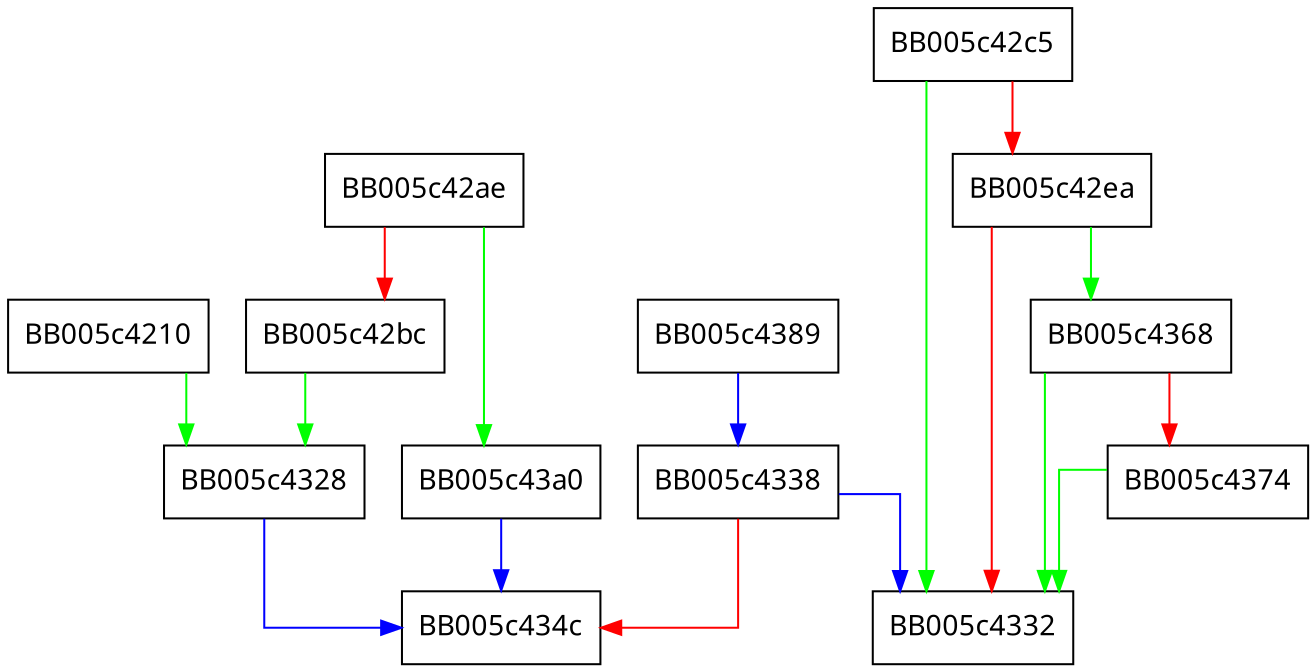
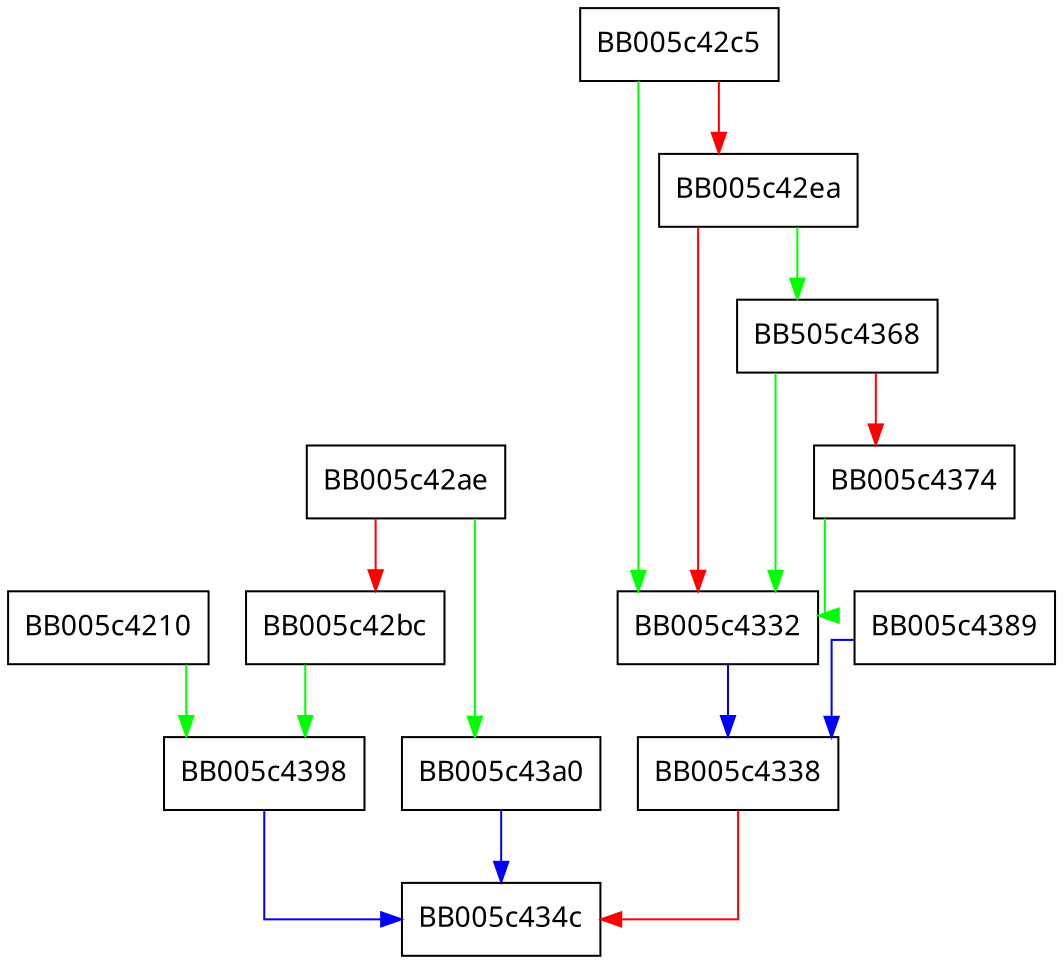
  digraph {
    fontname="Noto Sans"
    splines=ortho
    node [fontname="Noto Sans" shape=box]
    edge [color=green fontname="Noto Sans"]
    BB005c4210
-   BB005c4398 [label=BB005c4328]
+   BB005c4398
    BB005c434c
    BB005c43a0
    BB005c42ae
    BB005c42bc
    BB005c42c5
    BB005c4332
    BB005c42ea
    BB005c4338
-   BB005c4368
+   BB005c4368 [label=BB505c4368]
    BB005c4374
    BB005c4389
    BB005c4210 -> BB005c4398
    BB005c4398 -> BB005c434c [color=blue]
    BB005c43a0 -> BB005c434c [color=blue]
    BB005c42ae -> BB005c43a0
    BB005c42ae -> BB005c42bc [color=red]
    BB005c42bc -> BB005c4398
    BB005c42c5 -> BB005c4332
    BB005c42c5 -> BB005c42ea [color=red]
-   BB005c4338 -> BB005c4332 [color=blue]
+   BB005c4332 -> BB005c4338 [color=blue]
    BB005c42ea -> BB005c4332 [color=red]
    BB005c42ea -> BB005c4368
    BB005c4338 -> BB005c434c [color=red]
    BB005c4368 -> BB005c4332
    BB005c4368 -> BB005c4374 [color=red]
    BB005c4374 -> BB005c4332
    BB005c4389 -> BB005c4338 [color=blue]
  }
